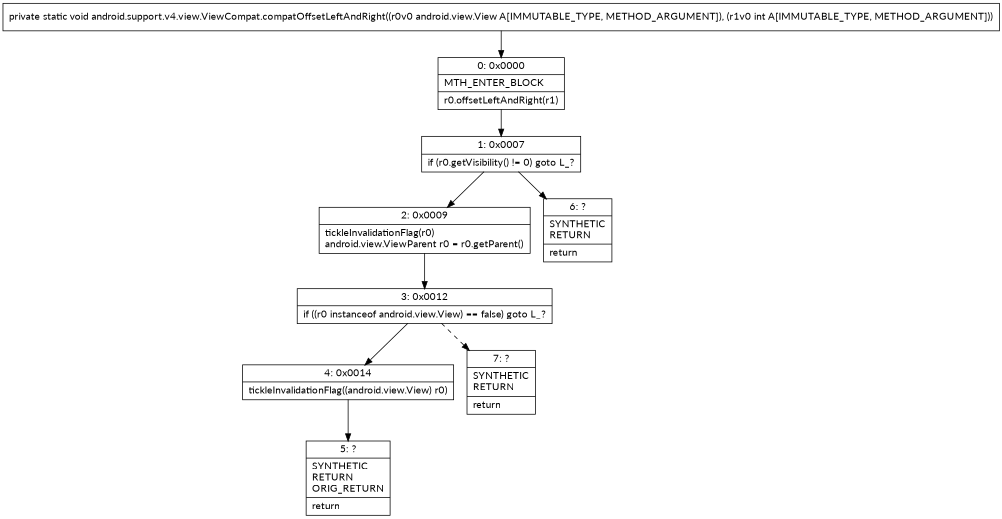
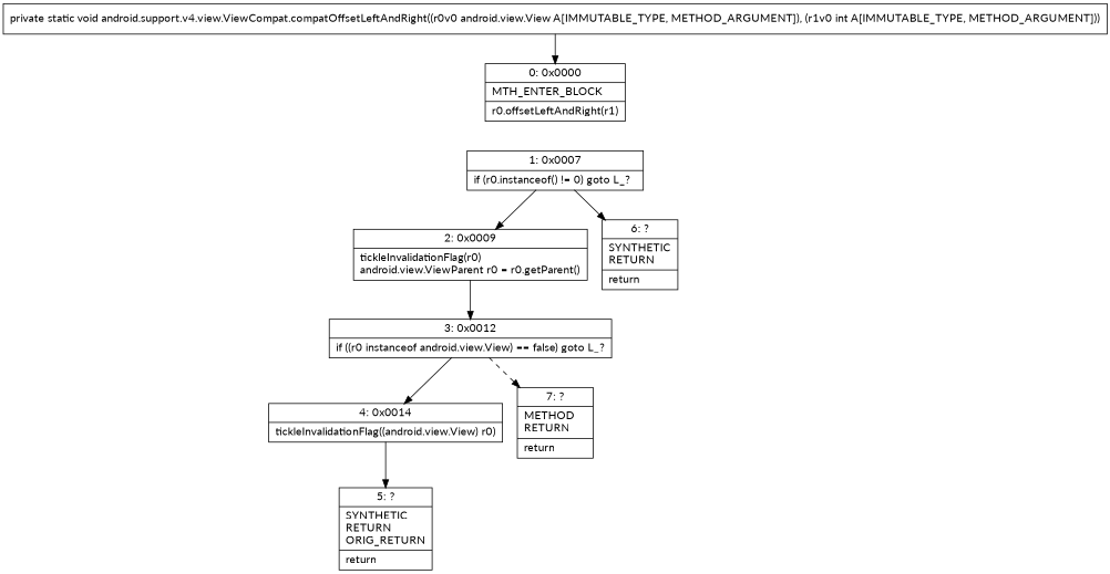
  digraph {
    fontname=Lato
    node [fontname=Lato shape=record]
    edge [fontname=Lato]
    n1 [label="{0\:\ 0x0000|MTH_ENTER_BLOCK\l|r0.offsetLeftAndRight(r1)\l}"]
-   n2 [label="{1\:\ 0x0007|if (r0.getVisibility() != 0) goto L_?\l}"]
+   n2 [label="{1\:\ 0x0007|if (r0.instanceof() != 0) goto L_?\l}"]
    n3 [label="{2\:\ 0x0009|tickleInvalidationFlag(r0)\landroid.view.ViewParent r0 = r0.getParent()\l}"]
    n4 [label="{6\:\ ?|SYNTHETIC\lRETURN\l|return\l}"]
    n5 [label="{3\:\ 0x0012|if ((r0 instanceof android.view.View) == false) goto L_?\l}"]
    n6 [label="{4\:\ 0x0014|tickleInvalidationFlag((android.view.View) r0)\l}"]
-   n7 [label="{7\:\ ?|SYNTHETIC\lRETURN\l|return\l}"]
+   n7 [label="{7\:\ ?|METHOD\lRETURN\l|return\l}"]
    n8 [label="{5\:\ ?|SYNTHETIC\lRETURN\lORIG_RETURN\l|return\l}"]
    n9 [label="{private static void android.support.v4.view.ViewCompat.compatOffsetLeftAndRight((r0v0 android.view.View A[IMMUTABLE_TYPE, METHOD_ARGUMENT]), (r1v0 int A[IMMUTABLE_TYPE, METHOD_ARGUMENT])) }"]
-   n1 -> n2
    n2 -> n3 [style=solid]
    n2 -> n4
    n3 -> n5
    n5 -> n6 [style=solid]
    n5 -> n7 [style=dashed]
    n6 -> n8
    n9 -> n1
  }
